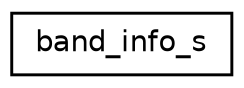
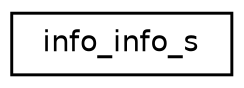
  digraph {
    rankdir=LR
-   n1 [color=black fillcolor=white fontname=Helvetica fontsize=10 height=0.2 label=band_info_s shape=record style=filled width=0.4]
+   n1 [color=black fillcolor=white fontname=Helvetica fontsize=10 height=0.2 label=info_info_s shape=record style=filled width=0.4]
  }
